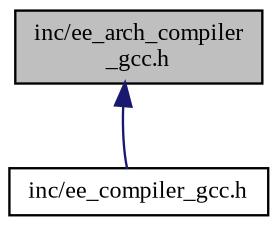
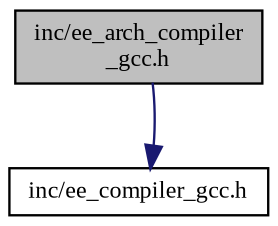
  digraph {
    fontname="Liberation Serif"
    node [color=black fontname="Liberation Serif" fontsize=10 shape=record style=filled]
    n1 [fillcolor=grey75 fontcolor=black height=0.2 label="inc/ee_arch_compiler\l_gcc.h" width=0.4]
    n2 [fillcolor=white height=0.2 label="inc/ee_compiler_gcc.h" width=0.4]
-   n1 -> n2 [color=midnightblue dir=back fontname="Liberation Serif" fontsize=10 labelfontname=Helvetica labelfontsize=10 style=solid]
+   n2 -> n1 [color=midnightblue dir=back fontname="Liberation Serif" fontsize=10 labelfontname=Helvetica labelfontsize=10 style=solid]
  }
